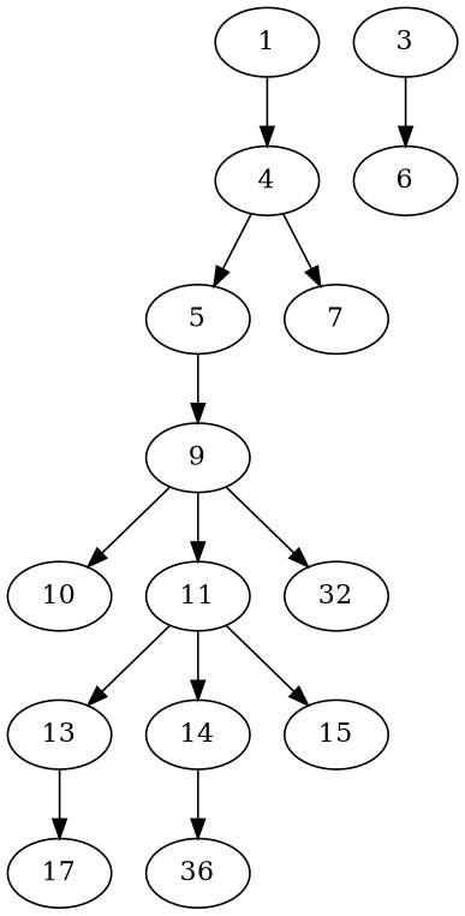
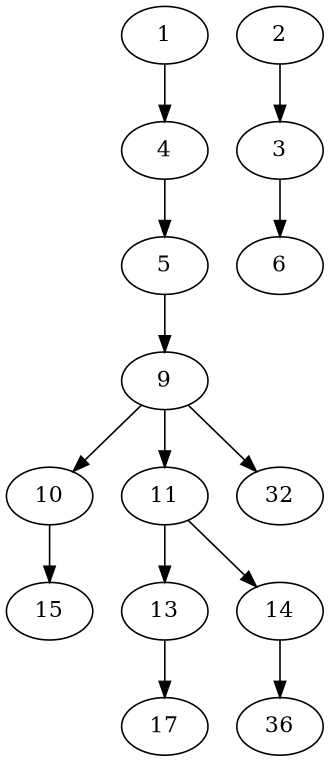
  digraph {
    node [alpha=0.04]
    1 [alpha=0.10 expect_size=230481582080227]
    4 [alpha=0.05 expect_size=400562351871190]
    5 [alpha=0.09 expect_size=168809394601984000]
-   7 [alpha=0.20 expect_size=12611715680915548]
    9 [expect_size=1881668851658129408]
+   2 [alpha=0.05 expect_size=2513603419128207]
    3 [alpha=0.15 expect_size=246478689102632]
    6 [alpha=0.06 expect_size=1460582622043308032]
    10 [alpha=0.09 expect_size=4314323654356762624]
    11 [alpha=0.18 expect_size=100494550976510]
    n11 [alpha=0.14 expect_size=736227526518505472 label=32]
    13 [expect_size=1104920950106750976]
    14 [alpha=0.10 expect_size=26262314397608152]
    15 [alpha=0.03 expect_size=6537180179813079]
    17 [alpha=0.08 expect_size=1644103223164968]
    n16 [expect_size=187399829565781 label=36]
    1 -> 4
    4 -> 5
-   4 -> 7
    5 -> 9
    9 -> 10
    9 -> 11
    9 -> n11
+   2 -> 3
    3 -> 6
    11 -> 13
    11 -> 14
-   11 -> 15
+   10 -> 15
    13 -> 17
    14 -> n16
  }
